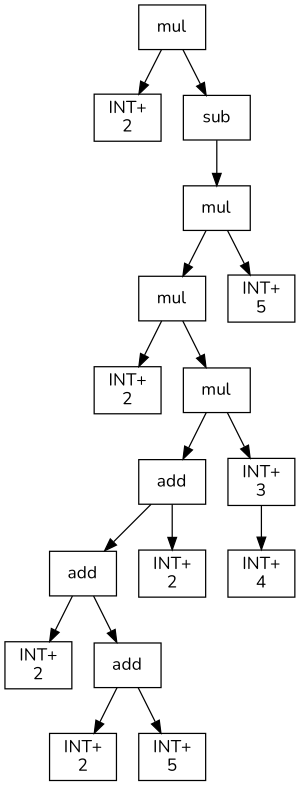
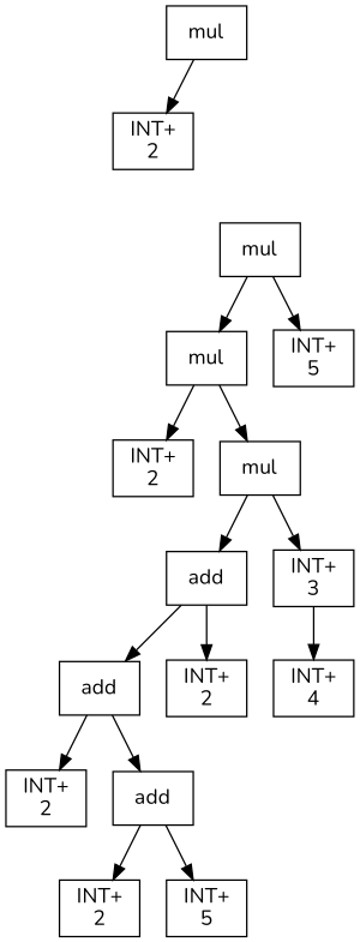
  digraph {
    fontname=Nunito
    node [fontname=Nunito shape=box]
    edge [fontname=Nunito]
    n1 [label=mul]
    n2 [label="INT+\n2"]
-   n3 [label=sub]
    n4 [label=mul]
    n5 [label="INT+\n4"]
    n6 [label=mul]
    n7 [label="INT+\n5"]
    n8 [label="INT+\n2"]
    n9 [label=mul]
    n10 [label=add]
    n11 [label="INT+\n3"]
    n12 [label=add]
    n13 [label="INT+\n2"]
    n14 [label="INT+\n2"]
    n15 [label=add]
    n16 [label="INT+\n2"]
    n17 [label="INT+\n5"]
    n1 -> n2
-   n1 -> n3
-   n3 -> n4
    n4 -> n6
    n4 -> n7
    n6 -> n8
    n6 -> n9
    n9 -> n10
    n9 -> n11
    n10 -> n12
    n10 -> n13
    n11 -> n5
    n12 -> n14
    n12 -> n15
    n15 -> n16
    n15 -> n17
  }
